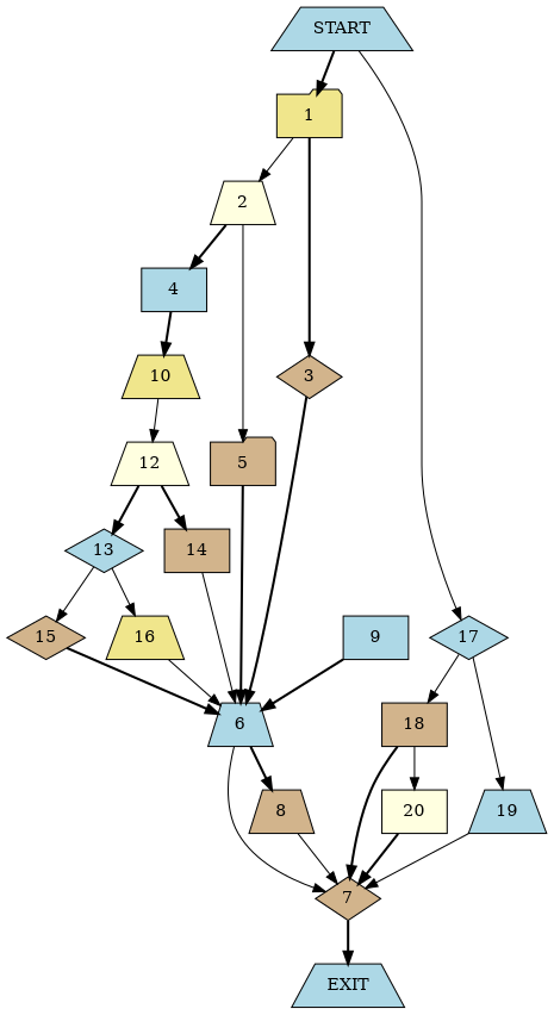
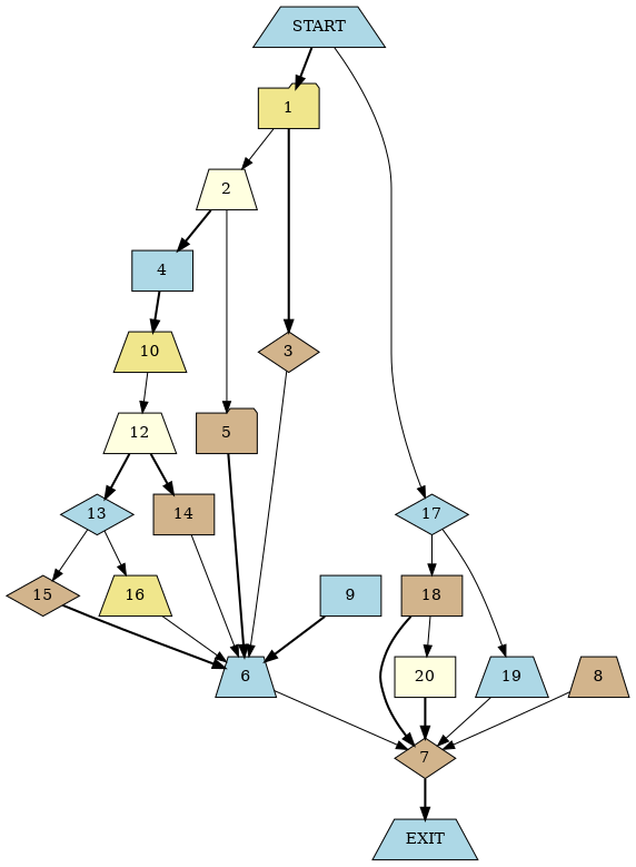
  digraph {
    node [fillcolor=lightblue shape=trapezium style=filled]
    edge [style=solid]
    n1 [label=START]
    1 [fillcolor=khaki shape=folder]
    17 [shape=diamond]
    2 [fillcolor=lightyellow]
    3 [fillcolor=tan shape=diamond]
    18 [fillcolor=tan shape=box]
    19
    n8 [label=EXIT]
    4 [shape=box]
    5 [fillcolor=tan shape=folder]
    6
    10 [fillcolor=khaki]
    7 [fillcolor=tan shape=diamond]
    8 [fillcolor=tan]
    9 [shape=box]
    12 [fillcolor=lightyellow]
    13 [shape=diamond]
    14 [fillcolor=tan shape=box]
    15 [fillcolor=tan shape=diamond]
    16 [fillcolor=khaki]
    20 [fillcolor=lightyellow shape=box]
    n1 -> 1 [style=bold]
    n1 -> 17
    1 -> 2
    1 -> 3 [style=bold]
    17 -> 18
    17 -> 19
    2 -> 4 [style=bold]
    2 -> 5
-   3 -> 6 [style=bold]
+   3 -> 6
    18 -> 7 [style=bold]
    18 -> 20
    19 -> 7
    4 -> 10 [style=bold]
    5 -> 6 [style=bold]
    6 -> 7
-   6 -> 8 [style=bold]
    10 -> 12
    7 -> n8 [style=bold]
    8 -> 7
    9 -> 6 [style=bold]
    12 -> 13 [style=bold]
    12 -> 14 [style=bold]
    13 -> 15
    13 -> 16
    14 -> 6
    15 -> 6 [style=bold]
    16 -> 6
    20 -> 7 [style=bold]
  }
